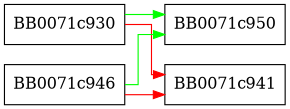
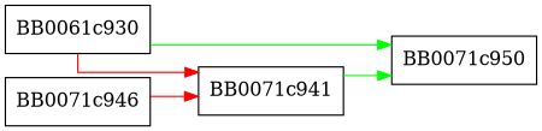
  digraph {
    rankdir=LR
    splines=ortho
    node [shape=box]
    edge [color=green]
-   BB0071c930
+   BB0071c930 [label=BB0061c930]
    BB0071c950
    BB0071c941
    BB0071c946
    BB0071c930 -> BB0071c950
    BB0071c930 -> BB0071c941 [color=red]
-   BB0071c946 -> BB0071c950
+   BB0071c941 -> BB0071c950
    BB0071c946 -> BB0071c941 [color=red]
  }
